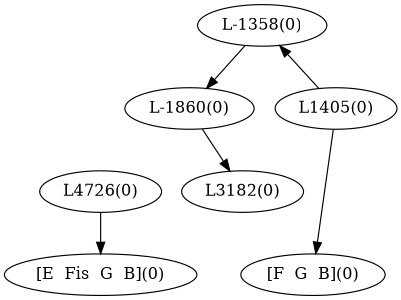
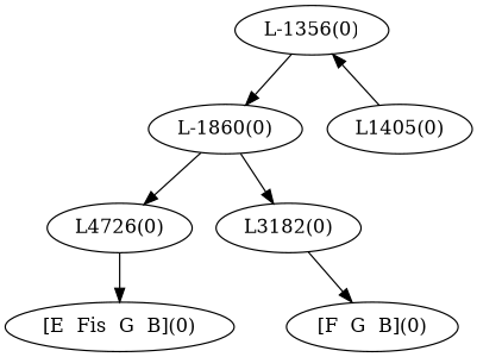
  digraph {
-   "L-1358(0)"
+   "L-1358(0)" [label="L-1356(0)"]
    "L1405(0)"
    n3 [label="L-1860(0)"]
    "L4726(0)"
    "L3182(0)"
    "[F  G  B](0)"
    "[E  Fis  G  B](0)"
    subgraph sub_1 {
      rank=min
      "L-1358(0)"
    }
    subgraph sub_2 {
      rank=same
      "L1405(0)"
      n3
    }
    subgraph sub_3 {
      rank=same
      "L4726(0)"
      "L3182(0)"
    }
    subgraph sub_4 {
      rank=max
      "[F  G  B](0)"
      "[E  Fis  G  B](0)"
    }
    "L-1358(0)" -> n3
    "L1405(0)" -> "L-1358(0)"
-   "L1405(0)" -> "[F  G  B](0)"
+   "L3182(0)" -> "[F  G  B](0)"
+   n3 -> "L4726(0)"
    n3 -> "L3182(0)"
    "L4726(0)" -> "[E  Fis  G  B](0)"
  }
